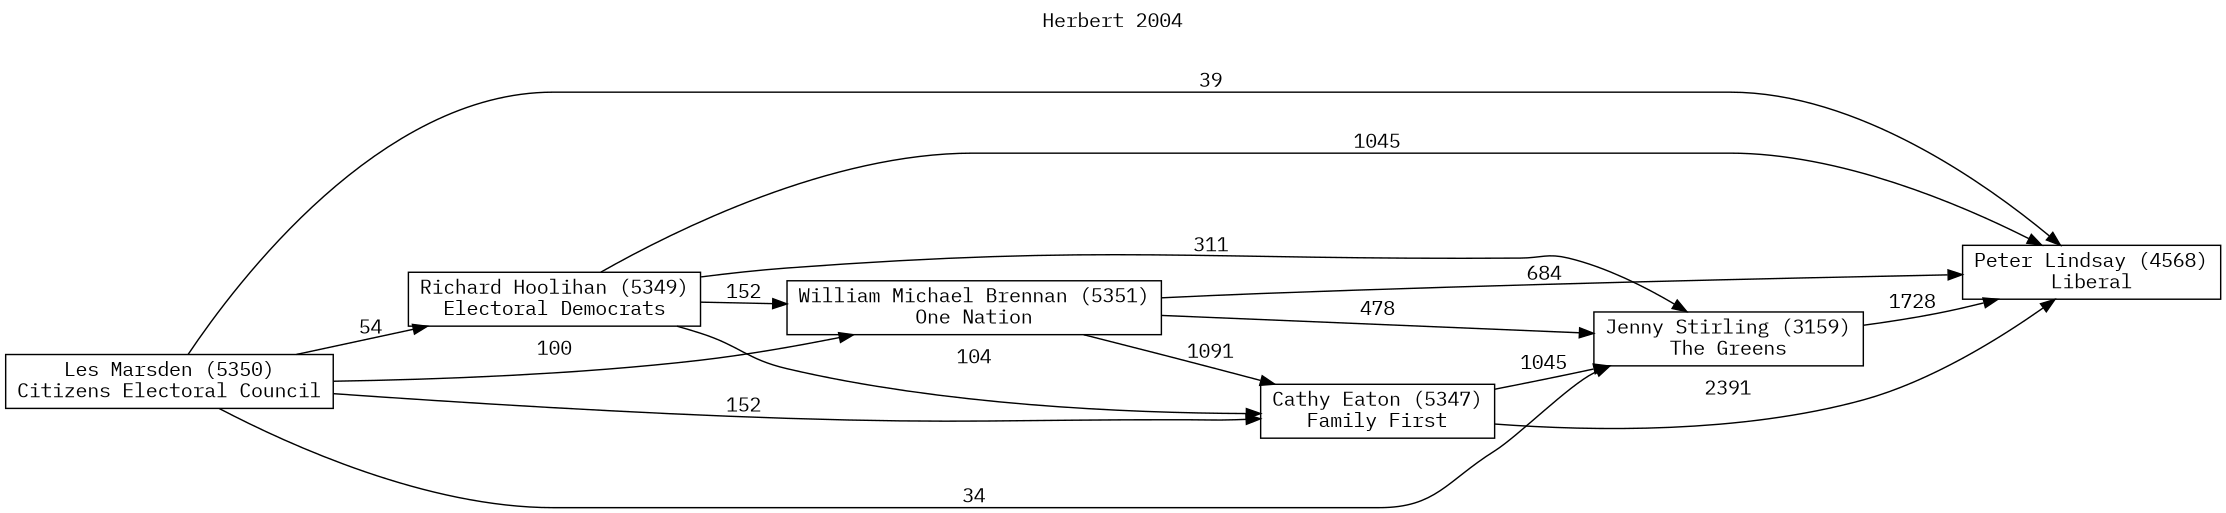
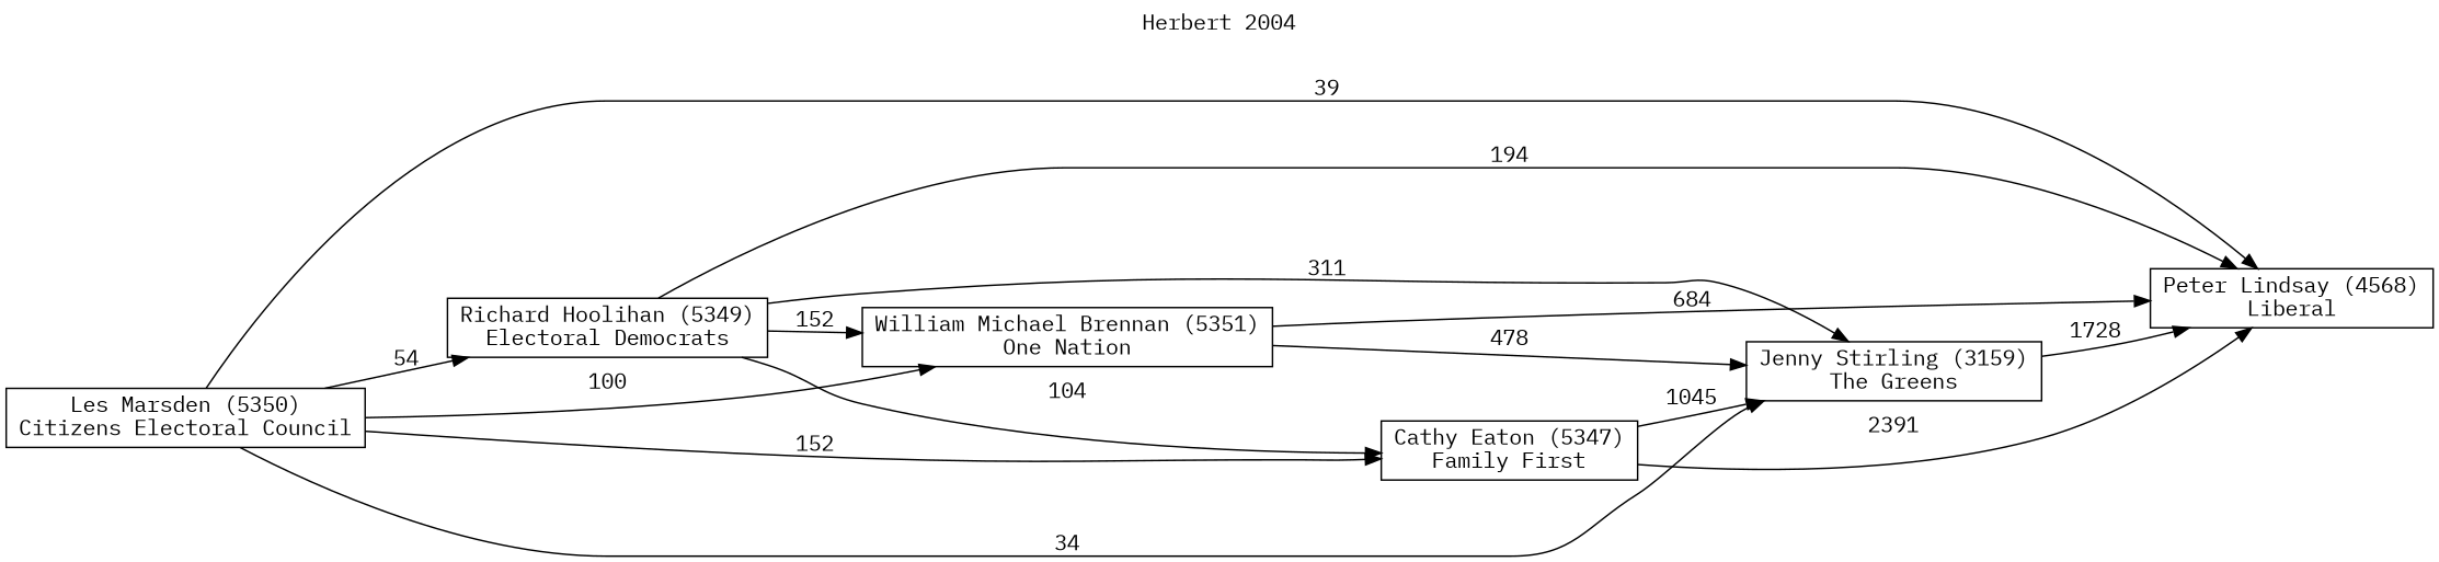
  digraph {
    fontname="IBM Plex Mono"
    label="Herbert 2004"
    labelloc=t
    mclimit=10
    rankdir=LR
    node [fontname="IBM Plex Mono" shape=box]
    edge [fontname="IBM Plex Mono"]
    n1 [label="Peter Lindsay (4568)\nLiberal"]
    n2 [label="Jenny Stirling (3159)\nThe Greens"]
    n3 [label="Cathy Eaton (5347)\nFamily First"]
    n4 [label="William Michael Brennan (5351)\nOne Nation"]
    n5 [label="Richard Hoolihan (5349)\nElectoral Democrats"]
    n6 [label="Les Marsden (5350)\nCitizens Electoral Council"]
    n2 -> n1 [label=1728]
    n3 -> n1 [label=2391]
    n3 -> n2 [label=1045]
    n4 -> n1 [label=684]
    n4 -> n2 [label=478]
-   n4 -> n3 [label=1091]
-   n5 -> n1 [label=1045]
+   n5 -> n1 [label=194]
    n5 -> n2 [label=311]
    n5 -> n3 [label=104]
    n5 -> n4 [label=152]
    n6 -> n1 [label=39]
    n6 -> n2 [label=34]
    n6 -> n3 [label=152]
    n6 -> n4 [label=100]
    n6 -> n5 [label=54]
  }
